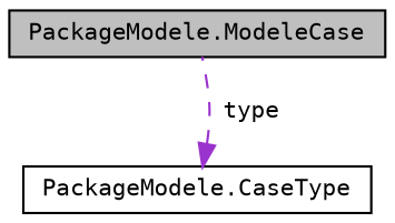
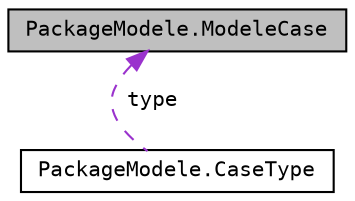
  digraph {
    fontname="DejaVu Sans Mono"
    node [color=black fontname="DejaVu Sans Mono" fontsize=10 shape=record style=filled]
    n1 [fillcolor=grey75 fontcolor=black height=0.2 label="PackageModele.ModeleCase" width=0.4]
    n2 [fillcolor=white height=0.2 label="PackageModele.CaseType" width=0.4]
-   n2 -> n1 [color=darkorchid3 dir=back fontname="DejaVu Sans Mono" fontsize=10 label=" type" labelfontname=Helvetica labelfontsize=10 style=dashed]
+   n1 -> n2 [color=darkorchid3 dir=back fontname="DejaVu Sans Mono" fontsize=10 label=" type" labelfontname=Helvetica labelfontsize=10 style=dashed]
  }
